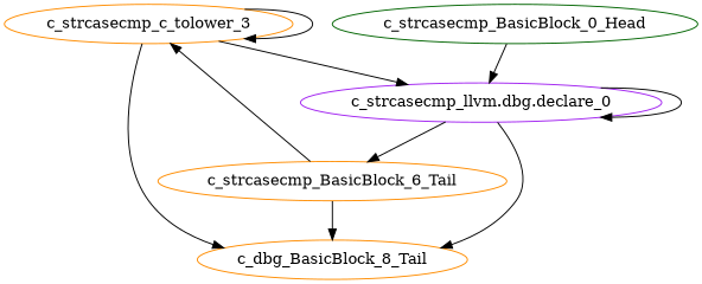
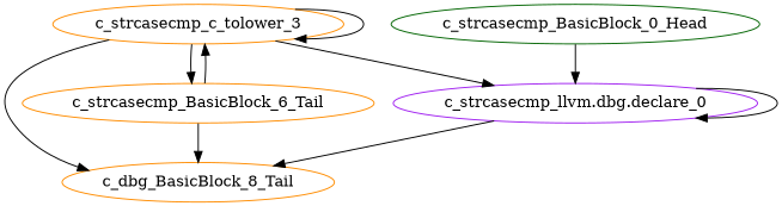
  digraph {
    node [color=darkorange]
    c_strcasecmp_c_tolower_3
    n2 [label=c_dbg_BasicBlock_8_Tail]
    c_strcasecmp_BasicBlock_6_Tail
    "c_strcasecmp_llvm.dbg.declare_0" [color=purple]
    c_strcasecmp_BasicBlock_0_Head [color=darkgreen]
    c_strcasecmp_c_tolower_3 -> c_strcasecmp_c_tolower_3
    c_strcasecmp_c_tolower_3 -> n2
-   "c_strcasecmp_llvm.dbg.declare_0" -> c_strcasecmp_BasicBlock_6_Tail
+   c_strcasecmp_c_tolower_3 -> c_strcasecmp_BasicBlock_6_Tail
    c_strcasecmp_c_tolower_3 -> "c_strcasecmp_llvm.dbg.declare_0"
    c_strcasecmp_BasicBlock_6_Tail -> c_strcasecmp_c_tolower_3
    c_strcasecmp_BasicBlock_6_Tail -> n2
    "c_strcasecmp_llvm.dbg.declare_0" -> n2
    "c_strcasecmp_llvm.dbg.declare_0" -> "c_strcasecmp_llvm.dbg.declare_0"
    c_strcasecmp_BasicBlock_0_Head -> "c_strcasecmp_llvm.dbg.declare_0"
  }
